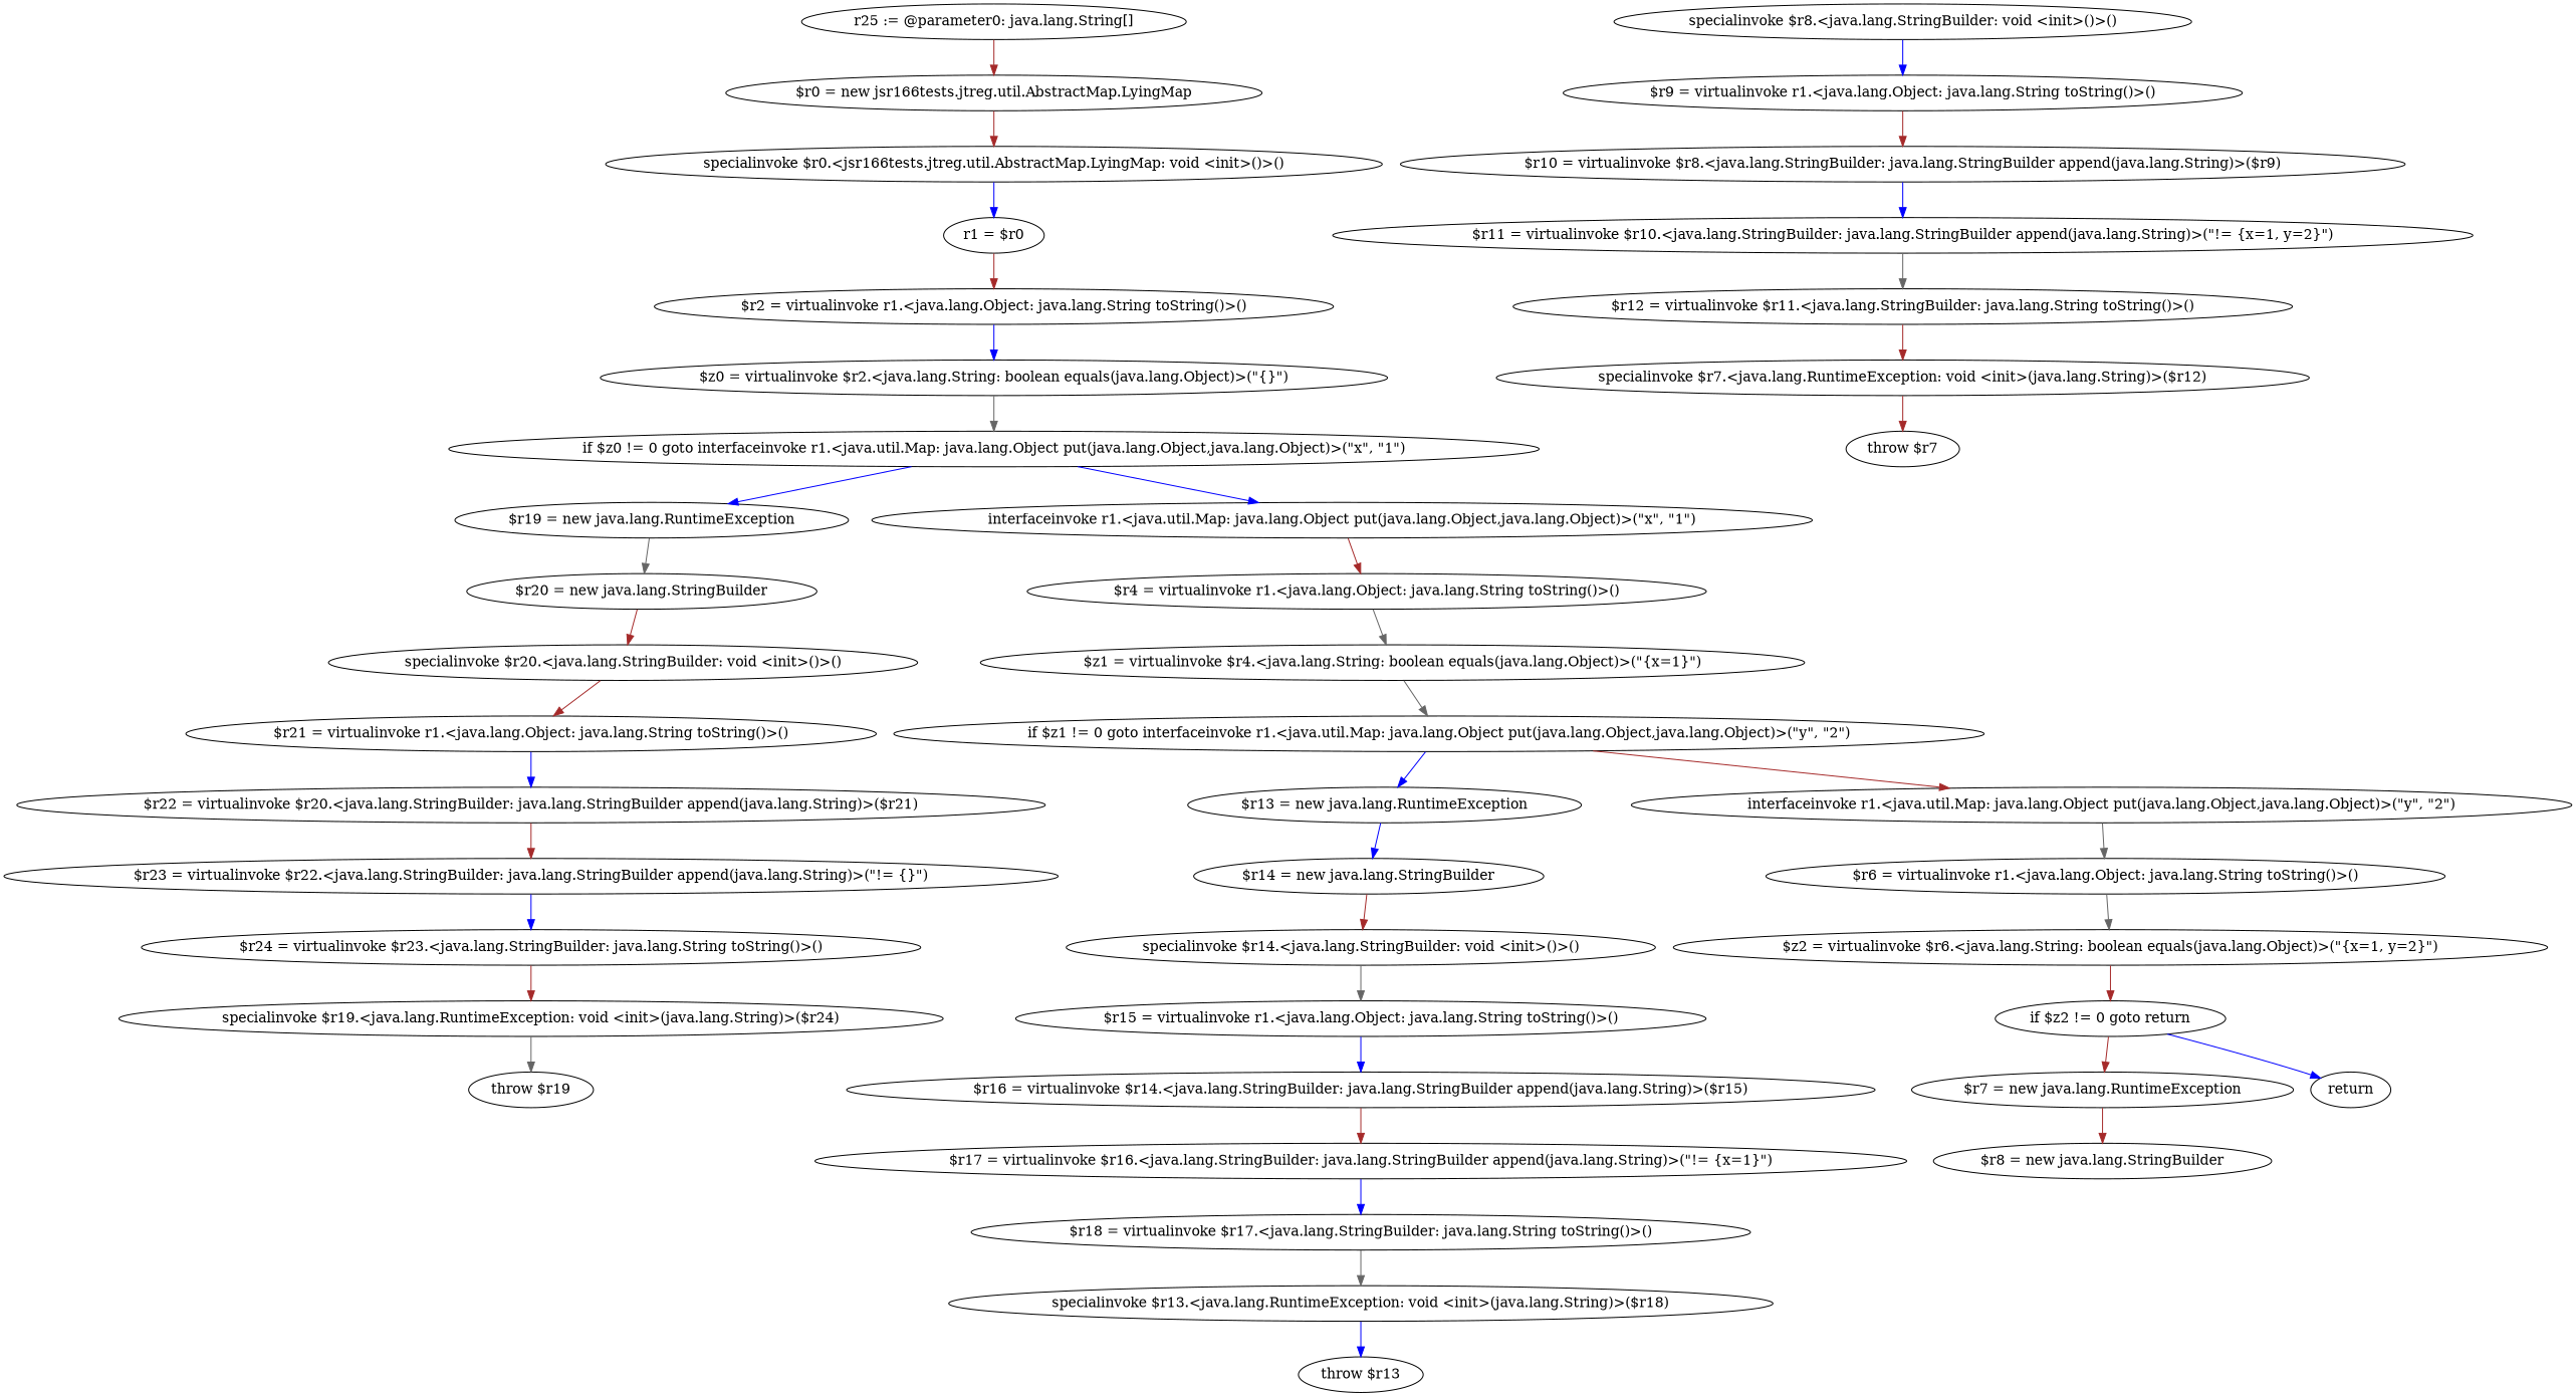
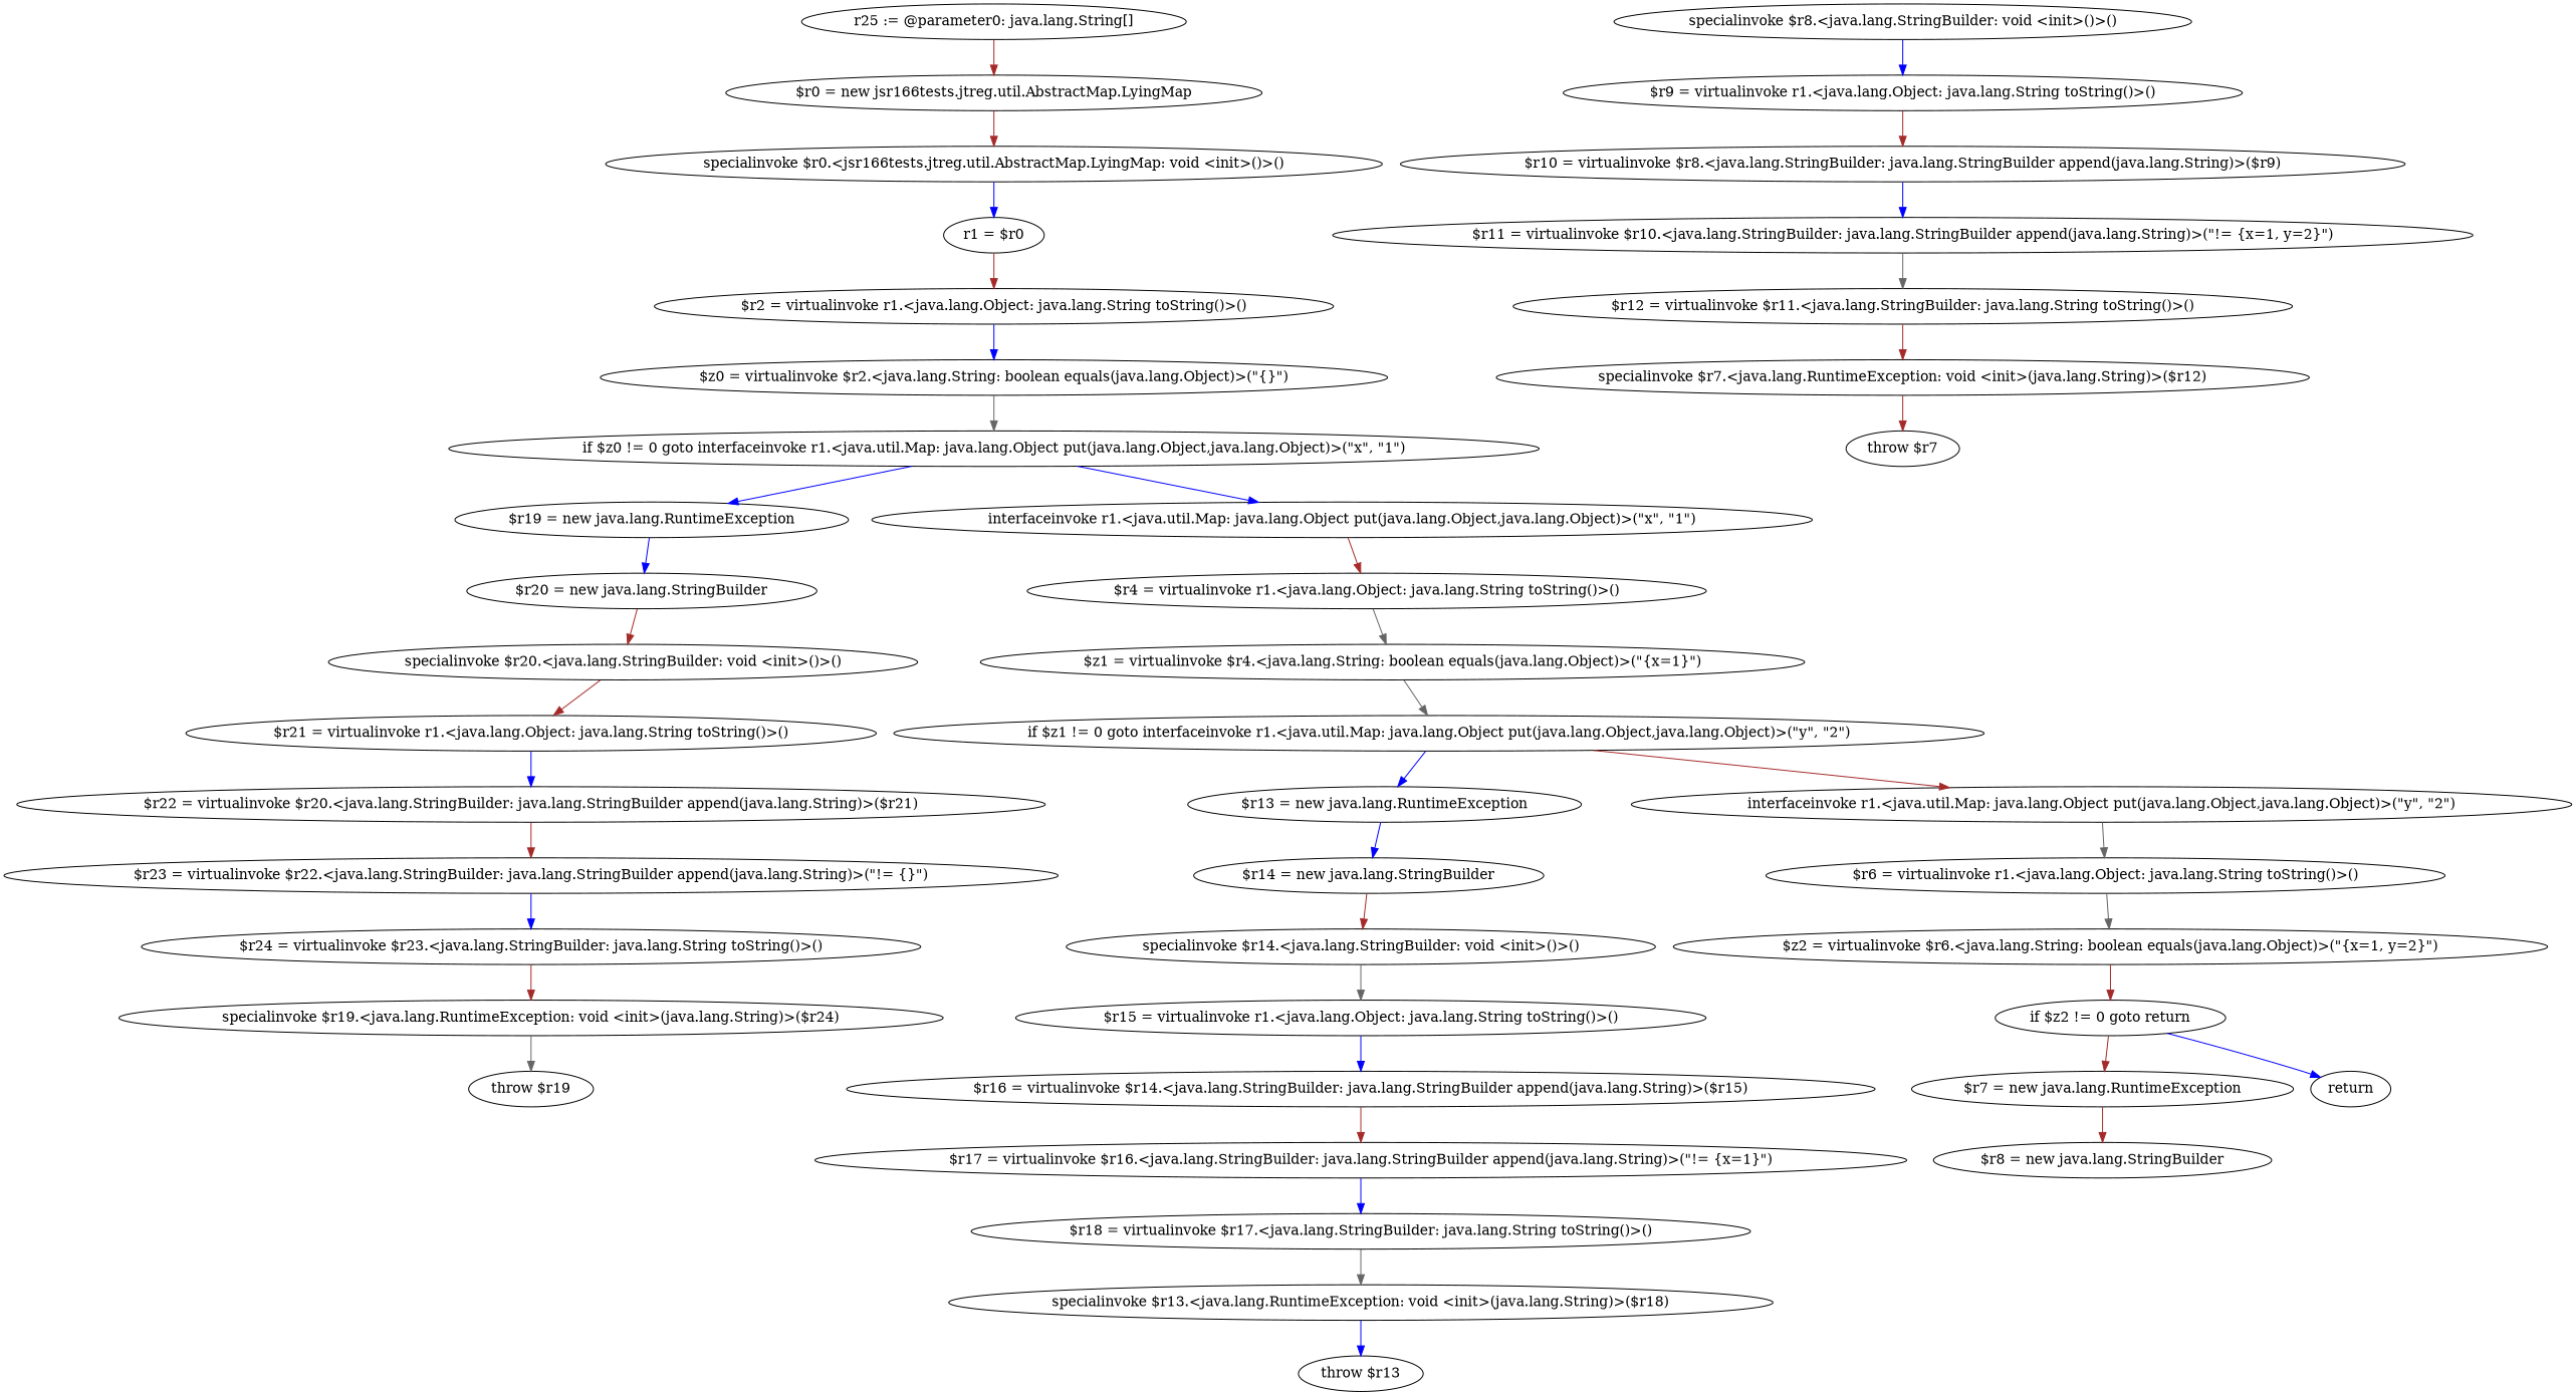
  digraph {
    edge [color=brown]
    "r25 := @parameter0: java.lang.String[]"
    "$r0 = new jsr166tests.jtreg.util.AbstractMap.LyingMap"
    "specialinvoke $r0.<jsr166tests.jtreg.util.AbstractMap.LyingMap: void <init>()>()"
    "r1 = $r0"
    "$r2 = virtualinvoke r1.<java.lang.Object: java.lang.String toString()>()"
    "$z0 = virtualinvoke $r2.<java.lang.String: boolean equals(java.lang.Object)>(\"{}\")"
    "if $z0 != 0 goto interfaceinvoke r1.<java.util.Map: java.lang.Object put(java.lang.Object,java.lang.Object)>(\"x\", \"1\")"
    "$r19 = new java.lang.RuntimeException"
    "interfaceinvoke r1.<java.util.Map: java.lang.Object put(java.lang.Object,java.lang.Object)>(\"x\", \"1\")"
    "$r20 = new java.lang.StringBuilder"
    "$r4 = virtualinvoke r1.<java.lang.Object: java.lang.String toString()>()"
    "specialinvoke $r20.<java.lang.StringBuilder: void <init>()>()"
    "$r21 = virtualinvoke r1.<java.lang.Object: java.lang.String toString()>()"
    "$r22 = virtualinvoke $r20.<java.lang.StringBuilder: java.lang.StringBuilder append(java.lang.String)>($r21)"
    "$r23 = virtualinvoke $r22.<java.lang.StringBuilder: java.lang.StringBuilder append(java.lang.String)>(\"!= {}\")"
    "$r24 = virtualinvoke $r23.<java.lang.StringBuilder: java.lang.String toString()>()"
    "specialinvoke $r19.<java.lang.RuntimeException: void <init>(java.lang.String)>($r24)"
    "throw $r19"
    "$z1 = virtualinvoke $r4.<java.lang.String: boolean equals(java.lang.Object)>(\"{x=1}\")"
    "if $z1 != 0 goto interfaceinvoke r1.<java.util.Map: java.lang.Object put(java.lang.Object,java.lang.Object)>(\"y\", \"2\")"
    "$r13 = new java.lang.RuntimeException"
    "interfaceinvoke r1.<java.util.Map: java.lang.Object put(java.lang.Object,java.lang.Object)>(\"y\", \"2\")"
    "$r14 = new java.lang.StringBuilder"
    "$r6 = virtualinvoke r1.<java.lang.Object: java.lang.String toString()>()"
    "specialinvoke $r14.<java.lang.StringBuilder: void <init>()>()"
    "$r15 = virtualinvoke r1.<java.lang.Object: java.lang.String toString()>()"
    "$r16 = virtualinvoke $r14.<java.lang.StringBuilder: java.lang.StringBuilder append(java.lang.String)>($r15)"
    "$r17 = virtualinvoke $r16.<java.lang.StringBuilder: java.lang.StringBuilder append(java.lang.String)>(\"!= {x=1}\")"
    "$r18 = virtualinvoke $r17.<java.lang.StringBuilder: java.lang.String toString()>()"
    "specialinvoke $r13.<java.lang.RuntimeException: void <init>(java.lang.String)>($r18)"
    "throw $r13"
    "$z2 = virtualinvoke $r6.<java.lang.String: boolean equals(java.lang.Object)>(\"{x=1, y=2}\")"
    "if $z2 != 0 goto return"
    "$r7 = new java.lang.RuntimeException"
    return
    "$r8 = new java.lang.StringBuilder"
    "specialinvoke $r8.<java.lang.StringBuilder: void <init>()>()"
    "$r9 = virtualinvoke r1.<java.lang.Object: java.lang.String toString()>()"
    "$r10 = virtualinvoke $r8.<java.lang.StringBuilder: java.lang.StringBuilder append(java.lang.String)>($r9)"
    "$r11 = virtualinvoke $r10.<java.lang.StringBuilder: java.lang.StringBuilder append(java.lang.String)>(\"!= {x=1, y=2}\")"
    "$r12 = virtualinvoke $r11.<java.lang.StringBuilder: java.lang.String toString()>()"
    "specialinvoke $r7.<java.lang.RuntimeException: void <init>(java.lang.String)>($r12)"
    "throw $r7"
    "r25 := @parameter0: java.lang.String[]" -> "$r0 = new jsr166tests.jtreg.util.AbstractMap.LyingMap"
    "$r0 = new jsr166tests.jtreg.util.AbstractMap.LyingMap" -> "specialinvoke $r0.<jsr166tests.jtreg.util.AbstractMap.LyingMap: void <init>()>()"
    "specialinvoke $r0.<jsr166tests.jtreg.util.AbstractMap.LyingMap: void <init>()>()" -> "r1 = $r0" [color=blue]
    "r1 = $r0" -> "$r2 = virtualinvoke r1.<java.lang.Object: java.lang.String toString()>()"
    "$r2 = virtualinvoke r1.<java.lang.Object: java.lang.String toString()>()" -> "$z0 = virtualinvoke $r2.<java.lang.String: boolean equals(java.lang.Object)>(\"{}\")" [color=blue]
    "$z0 = virtualinvoke $r2.<java.lang.String: boolean equals(java.lang.Object)>(\"{}\")" -> "if $z0 != 0 goto interfaceinvoke r1.<java.util.Map: java.lang.Object put(java.lang.Object,java.lang.Object)>(\"x\", \"1\")" [color=gray40]
    "if $z0 != 0 goto interfaceinvoke r1.<java.util.Map: java.lang.Object put(java.lang.Object,java.lang.Object)>(\"x\", \"1\")" -> "$r19 = new java.lang.RuntimeException" [color=blue]
    "if $z0 != 0 goto interfaceinvoke r1.<java.util.Map: java.lang.Object put(java.lang.Object,java.lang.Object)>(\"x\", \"1\")" -> "interfaceinvoke r1.<java.util.Map: java.lang.Object put(java.lang.Object,java.lang.Object)>(\"x\", \"1\")" [color=blue]
-   "$r19 = new java.lang.RuntimeException" -> "$r20 = new java.lang.StringBuilder" [color=gray40]
+   "$r19 = new java.lang.RuntimeException" -> "$r20 = new java.lang.StringBuilder" [color=blue]
    "interfaceinvoke r1.<java.util.Map: java.lang.Object put(java.lang.Object,java.lang.Object)>(\"x\", \"1\")" -> "$r4 = virtualinvoke r1.<java.lang.Object: java.lang.String toString()>()"
    "$r20 = new java.lang.StringBuilder" -> "specialinvoke $r20.<java.lang.StringBuilder: void <init>()>()"
    "$r4 = virtualinvoke r1.<java.lang.Object: java.lang.String toString()>()" -> "$z1 = virtualinvoke $r4.<java.lang.String: boolean equals(java.lang.Object)>(\"{x=1}\")" [color=gray40]
    "specialinvoke $r20.<java.lang.StringBuilder: void <init>()>()" -> "$r21 = virtualinvoke r1.<java.lang.Object: java.lang.String toString()>()"
    "$r21 = virtualinvoke r1.<java.lang.Object: java.lang.String toString()>()" -> "$r22 = virtualinvoke $r20.<java.lang.StringBuilder: java.lang.StringBuilder append(java.lang.String)>($r21)" [color=blue]
    "$r22 = virtualinvoke $r20.<java.lang.StringBuilder: java.lang.StringBuilder append(java.lang.String)>($r21)" -> "$r23 = virtualinvoke $r22.<java.lang.StringBuilder: java.lang.StringBuilder append(java.lang.String)>(\"!= {}\")"
    "$r23 = virtualinvoke $r22.<java.lang.StringBuilder: java.lang.StringBuilder append(java.lang.String)>(\"!= {}\")" -> "$r24 = virtualinvoke $r23.<java.lang.StringBuilder: java.lang.String toString()>()" [color=blue]
    "$r24 = virtualinvoke $r23.<java.lang.StringBuilder: java.lang.String toString()>()" -> "specialinvoke $r19.<java.lang.RuntimeException: void <init>(java.lang.String)>($r24)"
    "specialinvoke $r19.<java.lang.RuntimeException: void <init>(java.lang.String)>($r24)" -> "throw $r19" [color=gray40]
    "$z1 = virtualinvoke $r4.<java.lang.String: boolean equals(java.lang.Object)>(\"{x=1}\")" -> "if $z1 != 0 goto interfaceinvoke r1.<java.util.Map: java.lang.Object put(java.lang.Object,java.lang.Object)>(\"y\", \"2\")" [color=gray40]
    "if $z1 != 0 goto interfaceinvoke r1.<java.util.Map: java.lang.Object put(java.lang.Object,java.lang.Object)>(\"y\", \"2\")" -> "$r13 = new java.lang.RuntimeException" [color=blue]
    "if $z1 != 0 goto interfaceinvoke r1.<java.util.Map: java.lang.Object put(java.lang.Object,java.lang.Object)>(\"y\", \"2\")" -> "interfaceinvoke r1.<java.util.Map: java.lang.Object put(java.lang.Object,java.lang.Object)>(\"y\", \"2\")"
    "$r13 = new java.lang.RuntimeException" -> "$r14 = new java.lang.StringBuilder" [color=blue]
    "interfaceinvoke r1.<java.util.Map: java.lang.Object put(java.lang.Object,java.lang.Object)>(\"y\", \"2\")" -> "$r6 = virtualinvoke r1.<java.lang.Object: java.lang.String toString()>()" [color=gray40]
    "$r14 = new java.lang.StringBuilder" -> "specialinvoke $r14.<java.lang.StringBuilder: void <init>()>()"
    "$r6 = virtualinvoke r1.<java.lang.Object: java.lang.String toString()>()" -> "$z2 = virtualinvoke $r6.<java.lang.String: boolean equals(java.lang.Object)>(\"{x=1, y=2}\")" [color=gray40]
    "specialinvoke $r14.<java.lang.StringBuilder: void <init>()>()" -> "$r15 = virtualinvoke r1.<java.lang.Object: java.lang.String toString()>()" [color=gray40]
    "$r15 = virtualinvoke r1.<java.lang.Object: java.lang.String toString()>()" -> "$r16 = virtualinvoke $r14.<java.lang.StringBuilder: java.lang.StringBuilder append(java.lang.String)>($r15)" [color=blue]
    "$r16 = virtualinvoke $r14.<java.lang.StringBuilder: java.lang.StringBuilder append(java.lang.String)>($r15)" -> "$r17 = virtualinvoke $r16.<java.lang.StringBuilder: java.lang.StringBuilder append(java.lang.String)>(\"!= {x=1}\")"
    "$r17 = virtualinvoke $r16.<java.lang.StringBuilder: java.lang.StringBuilder append(java.lang.String)>(\"!= {x=1}\")" -> "$r18 = virtualinvoke $r17.<java.lang.StringBuilder: java.lang.String toString()>()" [color=blue]
    "$r18 = virtualinvoke $r17.<java.lang.StringBuilder: java.lang.String toString()>()" -> "specialinvoke $r13.<java.lang.RuntimeException: void <init>(java.lang.String)>($r18)" [color=gray40]
    "specialinvoke $r13.<java.lang.RuntimeException: void <init>(java.lang.String)>($r18)" -> "throw $r13" [color=blue]
    "$z2 = virtualinvoke $r6.<java.lang.String: boolean equals(java.lang.Object)>(\"{x=1, y=2}\")" -> "if $z2 != 0 goto return"
    "if $z2 != 0 goto return" -> "$r7 = new java.lang.RuntimeException"
    "if $z2 != 0 goto return" -> return [color=blue]
    "$r7 = new java.lang.RuntimeException" -> "$r8 = new java.lang.StringBuilder"
    "specialinvoke $r8.<java.lang.StringBuilder: void <init>()>()" -> "$r9 = virtualinvoke r1.<java.lang.Object: java.lang.String toString()>()" [color=blue]
    "$r9 = virtualinvoke r1.<java.lang.Object: java.lang.String toString()>()" -> "$r10 = virtualinvoke $r8.<java.lang.StringBuilder: java.lang.StringBuilder append(java.lang.String)>($r9)"
    "$r10 = virtualinvoke $r8.<java.lang.StringBuilder: java.lang.StringBuilder append(java.lang.String)>($r9)" -> "$r11 = virtualinvoke $r10.<java.lang.StringBuilder: java.lang.StringBuilder append(java.lang.String)>(\"!= {x=1, y=2}\")" [color=blue]
    "$r11 = virtualinvoke $r10.<java.lang.StringBuilder: java.lang.StringBuilder append(java.lang.String)>(\"!= {x=1, y=2}\")" -> "$r12 = virtualinvoke $r11.<java.lang.StringBuilder: java.lang.String toString()>()" [color=gray40]
    "$r12 = virtualinvoke $r11.<java.lang.StringBuilder: java.lang.String toString()>()" -> "specialinvoke $r7.<java.lang.RuntimeException: void <init>(java.lang.String)>($r12)"
    "specialinvoke $r7.<java.lang.RuntimeException: void <init>(java.lang.String)>($r12)" -> "throw $r7"
  }
